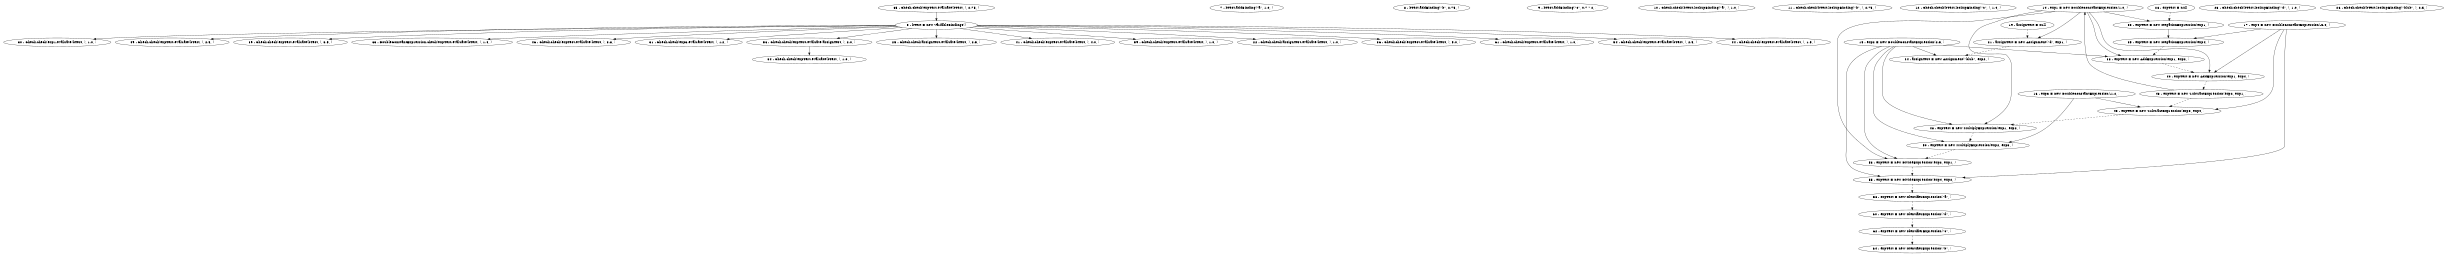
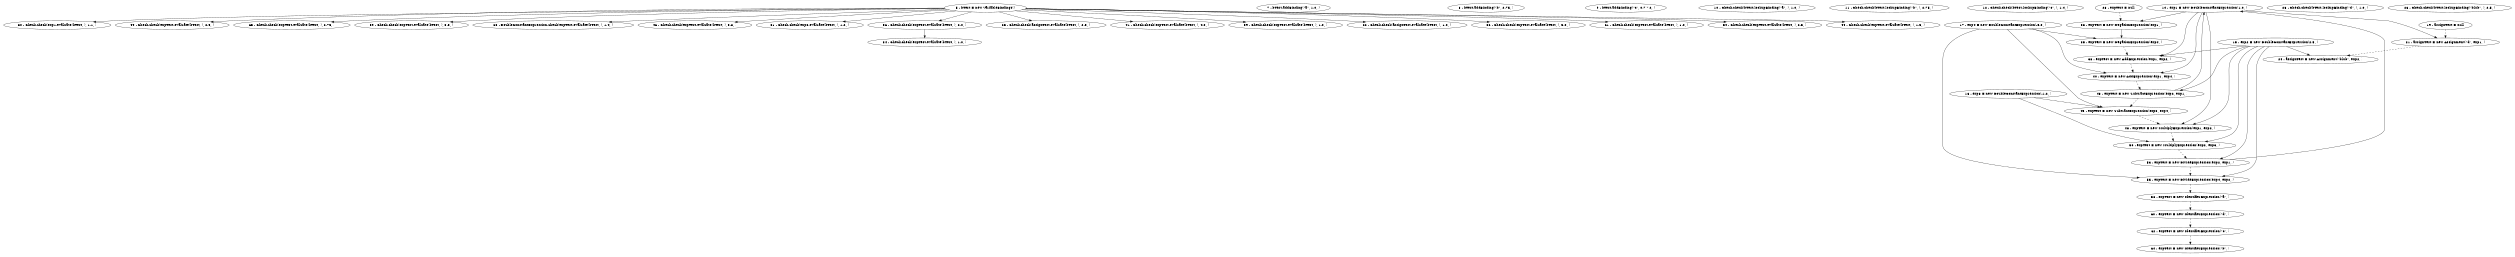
  digraph {
    "5 : bTest = new VariableBindings()"
-   "30 : Check.check(exp1.evaluate(bTest, ), 1.0, )"
+   "30 : Check.check(exp1.evaluate(bTest, ), 1.0, )" [label="30 : Check.check(exp1.evaluate(bTest, ), 1.1, )"]
    "49 : Check.check(expTest.evaluate(bTest, ), 2.5, )"
    "65 : Check.check(expTest.evaluate(bTest, ), 2.75, )"
    "39 : Check.check(expTest.evaluate(bTest, ), 3.5, )"
    n6 [label="63 : DoubleConstantExpression.check(expTest.evaluate(bTest, ), 1.4, )"]
    "46 : Check.check(expTest.evaluate(bTest, ), 3.8, )"
    "31 : Check.check(exp3.evaluate(bTest, ), 1.2, )"
-   "56 : Check.check(expTest.evaluate(bTest, ), 2.0, )" [label="56 : Check.check(expTest.evaluate(assignTest, ), 2.0, )"]
+   "56 : Check.check(expTest.evaluate(bTest, ), 2.0, )"
    "25 : Check.check(assignTest.evaluate(bTest, ), 2.5, )"
    "41 : Check.check(expTest.evaluate(bTest, ), 4.0, )"
    "59 : Check.check(expTest.evaluate(bTest, ), 1.0, )"
    "22 : Check.check(assignTest.evaluate(bTest, ), 1.0, )"
    "36 : Check.check(expTest.evaluate(bTest, ), 5.0, )"
    "61 : Check.check(expTest.evaluate(bTest, ), 1.0, )"
    "54 : Check.check(expTest.evaluate(bTest, ), 2.5, )"
    "44 : Check.check(expTest.evaluate(bTest, ), 1.5, )"
    "34 : Check.check(expTest.evaluate(bTest, ), 1.0, )"
    "7 : bTest.addBinding(\"a\", 1.0, )"
    "8 : bTest.addBinding(\"b\", 2.75, )"
    "9 : bTest.addBinding(\"c\", 0.7 * 2, )"
    "10 : Check.check(bTest.lookupBinding(\"a\", ), 1.0, )"
    "11 : Check.check(bTest.lookupBinding(\"b\", ), 2.75, )"
    "12 : Check.check(bTest.lookupBinding(\"c\", ), 1.4, )"
    "14 : exp1 = new DoubleConstantExpression(1.0, )"
    "53 : expTest = new DivideExpression(exp2, exp1, )"
    "21 : assignTest = new Assignment(\"d\", exp1, )"
    "40 : expTest = new AddExpression(exp1, exp4, )"
    "33 : expTest = new NegationExpression(exp1, )"
    "38 : expTest = new AddExpression(exp1, exp2, )"
    "48 : expTest = new MultiplyExpression(exp1, exp2, )"
    "55 : expTest = new DivideExpression(exp4, exp2, )"
    "24 : assignTest = new Assignment(\"blub\", exp2, )"
    "43 : expTest = new SubtractExpression(exp2, exp1, )"
    "35 : expTest = new NegationExpression(exp4, )"
    "50 : expTest = new MultiplyExpression(exp2, exp3, )"
    "45 : expTest = new SubtractExpression(exp3, exp4, )"
    "58 : expTest = new IdentifierExpression(\"a\", )"
    "15 : exp2 = new DoubleConstantExpression(2.5, )"
    "60 : expTest = new IdentifierExpression(\"d\", )"
    "16 : exp3 = new DoubleConstantExpression(-1.2, )"
    "17 : exp4 = new DoubleConstantExpression(-5.0, )"
    "19 : assignTest = null"
    "23 : Check.check(bTest.lookupBinding(\"d\", ), 1.0, )"
    "26 : Check.check(bTest.lookupBinding(\"blub\", ), 2.5, )"
    "28 : expTest = null"
    "62 : expTest = new IdentifierExpression(\"c\", )"
    "64 : expTest = new IdentifierExpression(\"b\", )"
    "5 : bTest = new VariableBindings()" -> "30 : Check.check(exp1.evaluate(bTest, ), 1.0, )"
    "5 : bTest = new VariableBindings()" -> "49 : Check.check(expTest.evaluate(bTest, ), 2.5, )"
-   "65 : Check.check(expTest.evaluate(bTest, ), 2.75, )" -> "5 : bTest = new VariableBindings()"
+   "5 : bTest = new VariableBindings()" -> "65 : Check.check(expTest.evaluate(bTest, ), 2.75, )"
    "5 : bTest = new VariableBindings()" -> "39 : Check.check(expTest.evaluate(bTest, ), 3.5, )"
    "5 : bTest = new VariableBindings()" -> n6
    "5 : bTest = new VariableBindings()" -> "46 : Check.check(expTest.evaluate(bTest, ), 3.8, )"
    "5 : bTest = new VariableBindings()" -> "31 : Check.check(exp3.evaluate(bTest, ), 1.2, )"
    "5 : bTest = new VariableBindings()" -> "56 : Check.check(expTest.evaluate(bTest, ), 2.0, )"
    "5 : bTest = new VariableBindings()" -> "25 : Check.check(assignTest.evaluate(bTest, ), 2.5, )"
    "5 : bTest = new VariableBindings()" -> "41 : Check.check(expTest.evaluate(bTest, ), 4.0, )"
    "5 : bTest = new VariableBindings()" -> "59 : Check.check(expTest.evaluate(bTest, ), 1.0, )"
    "5 : bTest = new VariableBindings()" -> "22 : Check.check(assignTest.evaluate(bTest, ), 1.0, )"
    "5 : bTest = new VariableBindings()" -> "36 : Check.check(expTest.evaluate(bTest, ), 5.0, )"
    "5 : bTest = new VariableBindings()" -> "61 : Check.check(expTest.evaluate(bTest, ), 1.0, )"
    "5 : bTest = new VariableBindings()" -> "54 : Check.check(expTest.evaluate(bTest, ), 2.5, )"
    "5 : bTest = new VariableBindings()" -> "44 : Check.check(expTest.evaluate(bTest, ), 1.5, )"
    "56 : Check.check(expTest.evaluate(bTest, ), 2.0, )" -> "34 : Check.check(expTest.evaluate(bTest, ), 1.0, )"
-   "14 : exp1 = new DoubleConstantExpression(1.0, )" -> "53 : expTest = new DivideExpression(exp2, exp1, )"
+   "53 : expTest = new DivideExpression(exp2, exp1, )" -> "14 : exp1 = new DoubleConstantExpression(1.0, )"
    "14 : exp1 = new DoubleConstantExpression(1.0, )" -> "21 : assignTest = new Assignment(\"d\", exp1, )"
    "14 : exp1 = new DoubleConstantExpression(1.0, )" -> "40 : expTest = new AddExpression(exp1, exp4, )"
    "14 : exp1 = new DoubleConstantExpression(1.0, )" -> "33 : expTest = new NegationExpression(exp1, )"
    "14 : exp1 = new DoubleConstantExpression(1.0, )" -> "38 : expTest = new AddExpression(exp1, exp2, )"
    "14 : exp1 = new DoubleConstantExpression(1.0, )" -> "48 : expTest = new MultiplyExpression(exp1, exp2, )"
    "53 : expTest = new DivideExpression(exp2, exp1, )" -> "55 : expTest = new DivideExpression(exp4, exp2, )" [style=dashed]
    "21 : assignTest = new Assignment(\"d\", exp1, )" -> "24 : assignTest = new Assignment(\"blub\", exp2, )" [style=dashed]
    "40 : expTest = new AddExpression(exp1, exp4, )" -> "43 : expTest = new SubtractExpression(exp2, exp1, )" [style=dashed]
    "33 : expTest = new NegationExpression(exp1, )" -> "35 : expTest = new NegationExpression(exp4, )" [style=solid]
    "38 : expTest = new AddExpression(exp1, exp2, )" -> "40 : expTest = new AddExpression(exp1, exp4, )" [style=dashed]
    "48 : expTest = new MultiplyExpression(exp1, exp2, )" -> "50 : expTest = new MultiplyExpression(exp2, exp3, )" [style=dashed]
    "55 : expTest = new DivideExpression(exp4, exp2, )" -> "58 : expTest = new IdentifierExpression(\"a\", )" [style=dashed]
    "43 : expTest = new SubtractExpression(exp2, exp1, )" -> "14 : exp1 = new DoubleConstantExpression(1.0, )"
    "43 : expTest = new SubtractExpression(exp2, exp1, )" -> "45 : expTest = new SubtractExpression(exp3, exp4, )" [style=dashed]
    "35 : expTest = new NegationExpression(exp4, )" -> "38 : expTest = new AddExpression(exp1, exp2, )" [style=dashed]
    "50 : expTest = new MultiplyExpression(exp2, exp3, )" -> "53 : expTest = new DivideExpression(exp2, exp1, )" [style=dashed]
    "45 : expTest = new SubtractExpression(exp3, exp4, )" -> "48 : expTest = new MultiplyExpression(exp1, exp2, )" [style=dashed]
    "58 : expTest = new IdentifierExpression(\"a\", )" -> "60 : expTest = new IdentifierExpression(\"d\", )" [style=dashed]
    "15 : exp2 = new DoubleConstantExpression(2.5, )" -> "53 : expTest = new DivideExpression(exp2, exp1, )"
    "15 : exp2 = new DoubleConstantExpression(2.5, )" -> "38 : expTest = new AddExpression(exp1, exp2, )"
    "15 : exp2 = new DoubleConstantExpression(2.5, )" -> "48 : expTest = new MultiplyExpression(exp1, exp2, )"
    "15 : exp2 = new DoubleConstantExpression(2.5, )" -> "55 : expTest = new DivideExpression(exp4, exp2, )"
    "15 : exp2 = new DoubleConstantExpression(2.5, )" -> "24 : assignTest = new Assignment(\"blub\", exp2, )"
+   "15 : exp2 = new DoubleConstantExpression(2.5, )" -> "43 : expTest = new SubtractExpression(exp2, exp1, )"
    "15 : exp2 = new DoubleConstantExpression(2.5, )" -> "50 : expTest = new MultiplyExpression(exp2, exp3, )"
    "60 : expTest = new IdentifierExpression(\"d\", )" -> "62 : expTest = new IdentifierExpression(\"c\", )" [style=dashed]
    "16 : exp3 = new DoubleConstantExpression(-1.2, )" -> "50 : expTest = new MultiplyExpression(exp2, exp3, )"
    "16 : exp3 = new DoubleConstantExpression(-1.2, )" -> "45 : expTest = new SubtractExpression(exp3, exp4, )"
    "17 : exp4 = new DoubleConstantExpression(-5.0, )" -> "40 : expTest = new AddExpression(exp1, exp4, )"
    "17 : exp4 = new DoubleConstantExpression(-5.0, )" -> "55 : expTest = new DivideExpression(exp4, exp2, )"
    "17 : exp4 = new DoubleConstantExpression(-5.0, )" -> "35 : expTest = new NegationExpression(exp4, )"
    "17 : exp4 = new DoubleConstantExpression(-5.0, )" -> "45 : expTest = new SubtractExpression(exp3, exp4, )"
    "19 : assignTest = null" -> "21 : assignTest = new Assignment(\"d\", exp1, )" [style=dashed]
    "28 : expTest = null" -> "33 : expTest = new NegationExpression(exp1, )" [style=dashed]
    "62 : expTest = new IdentifierExpression(\"c\", )" -> "64 : expTest = new IdentifierExpression(\"b\", )" [style=dashed]
  }
